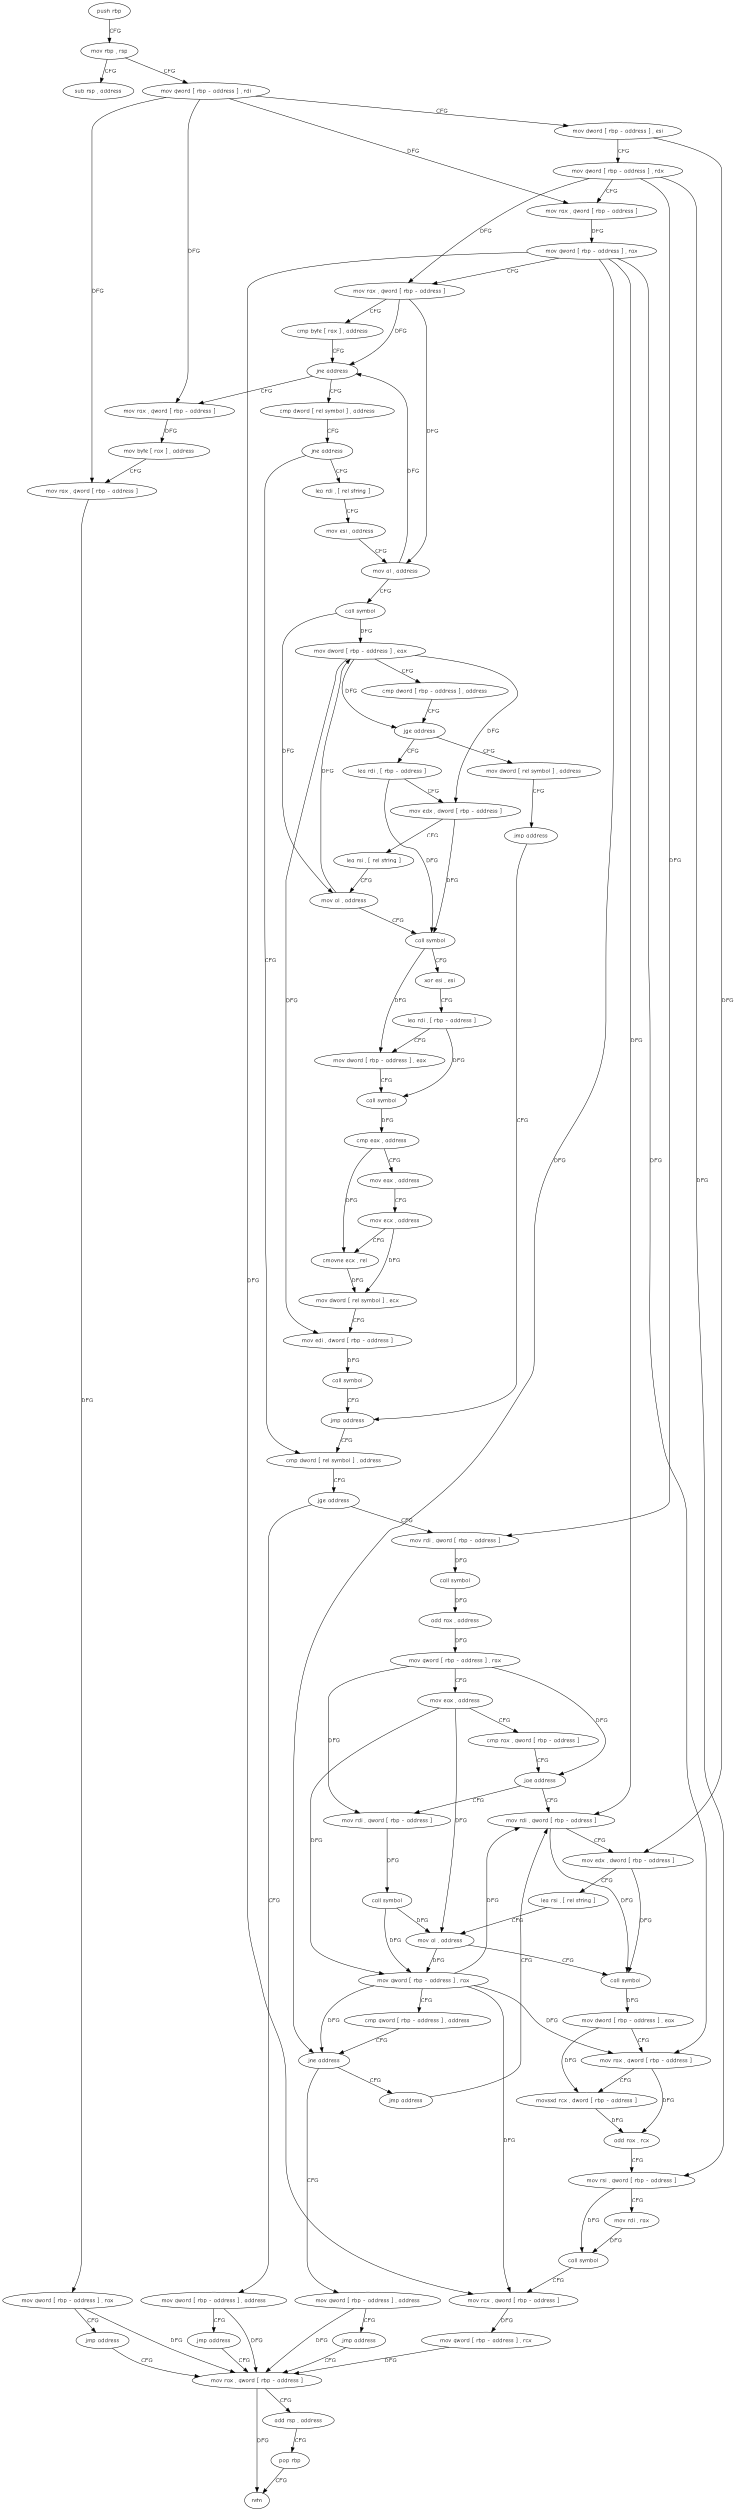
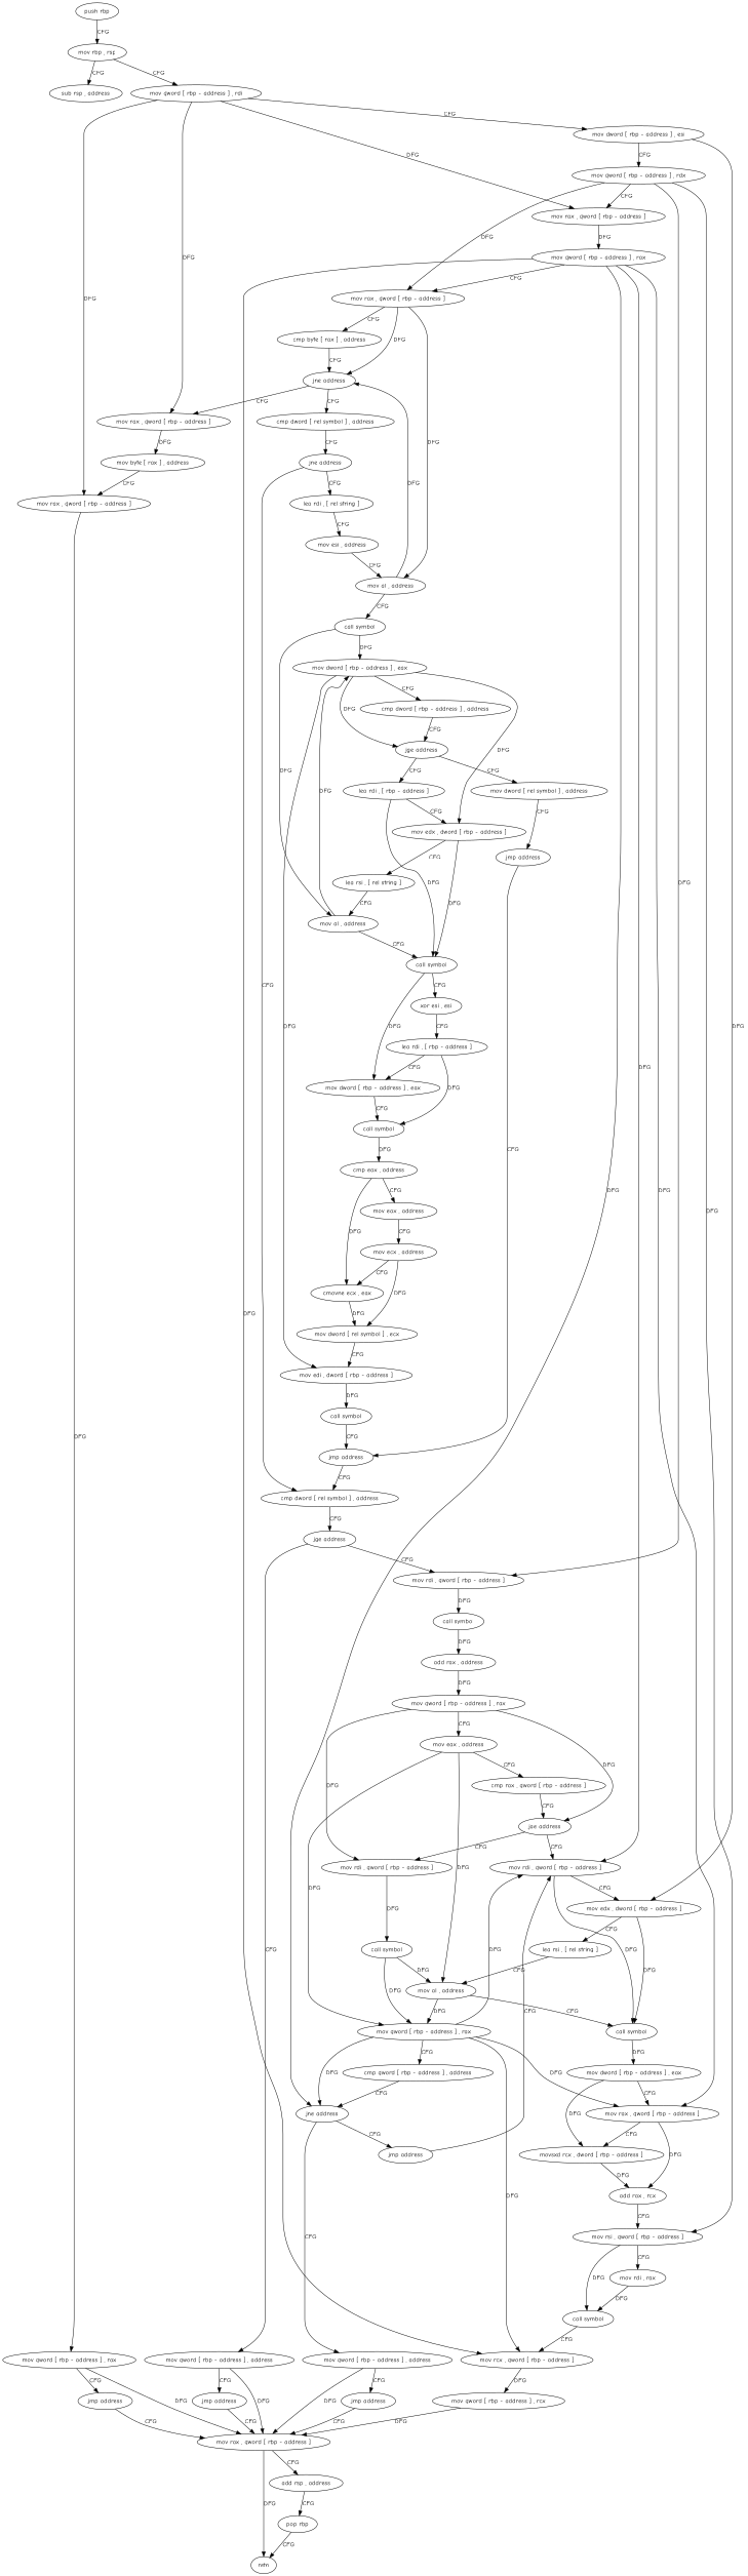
  digraph {
    fontname="Comic Neue"
    node [fontname="Comic Neue"]
    edge [fontname="Comic Neue"]
    n1 [label="push rbp"]
    n2 [label="mov rbp , rsp"]
    n3 [label="sub rsp , address"]
    n4 [label="mov qword [ rbp - address ] , rdi"]
    n5 [label="mov dword [ rbp - address ] , esi"]
    n6 [label="mov rax , qword [ rbp - address ]"]
    n7 [label="mov rax , qword [ rbp - address ]"]
    n8 [label="mov rax , qword [ rbp - address ]"]
    n9 [label="mov qword [ rbp - address ] , rdx"]
    n10 [label="mov edx , dword [ rbp - address ]"]
    n11 [label="mov qword [ rbp - address ] , rax"]
    n12 [label="mov byte [ rax ] , address"]
    n13 [label="mov qword [ rbp - address ] , rax"]
    n14 [label="mov rax , qword [ rbp - address ]"]
    n15 [label="mov rdi , qword [ rbp - address ]"]
    n16 [label="mov rsi , qword [ rbp - address ]"]
    n17 [label="call symbol"]
    n18 [label="lea rsi , [ rel string ]"]
    n19 [label="cmp byte [ rax ] , address"]
    n20 [label="jne address"]
    n21 [label="mov al , address"]
    n22 [label="call symbol"]
    n23 [label="mov rdi , rax"]
    n24 [label="call symbol"]
    n25 [label="mov rdi , qword [ rbp - address ]"]
    n26 [label="mov rax , qword [ rbp - address ]"]
    n27 [label="mov rcx , qword [ rbp - address ]"]
    n28 [label="jne address"]
    n29 [label="movsxd rcx , dword [ rbp - address ]"]
    n30 [label="add rax , rcx"]
    n31 [label="mov qword [ rbp - address ] , rcx"]
    n32 [label="jmp address"]
    n33 [label="mov qword [ rbp - address ] , address"]
    n34 [label="cmp dword [ rel symbol ] , address"]
    n35 [label="call symbol"]
    n36 [label="jne address"]
    n37 [label="cmp dword [ rel symbol ] , address"]
    n38 [label="lea rdi , [ rel string ]"]
    n39 [label="jge address"]
    n40 [label="mov esi , address"]
    n41 [label="mov qword [ rbp - address ] , address"]
    n42 [label="jmp address"]
    n43 [label="mov rax , qword [ rbp - address ]"]
    n44 [label="add rsp , address"]
    n45 [label=retn]
    n46 [label="pop rbp"]
    n47 [label="jmp address"]
    n48 [label="add rax , address"]
    n49 [label="mov dword [ rbp - address ] , eax"]
    n50 [label="mov al , address"]
    n51 [label="cmp dword [ rbp - address ] , address"]
    n52 [label="jge address"]
    n53 [label="mov edx , dword [ rbp - address ]"]
    n54 [label="mov edi , dword [ rbp - address ]"]
    n55 [label="call symbol"]
    n56 [label="lea rdi , [ rbp - address ]"]
    n57 [label="mov dword [ rel symbol ] , address"]
    n58 [label="lea rsi , [ rel string ]"]
    n59 [label="call symbol"]
    n60 [label="jmp address"]
    n61 [label="xor esi , esi"]
    n62 [label="mov dword [ rbp - address ] , eax"]
    n63 [label="jmp address"]
    n64 [label="mov qword [ rbp - address ] , rax"]
    n65 [label="mov eax , address"]
    n66 [label="jae address"]
    n67 [label="mov rdi , qword [ rbp - address ]"]
    n68 [label="cmp rax , qword [ rbp - address ]"]
    n69 [label="mov al , address"]
    n70 [label="mov qword [ rbp - address ] , rax"]
    n71 [label="call symbol"]
    n72 [label="cmp qword [ rbp - address ] , address"]
    n73 [label="mov dword [ rbp - address ] , eax"]
    n74 [label="lea rdi , [ rbp - address ]"]
    n75 [label="call symbol"]
    n76 [label="cmp eax , address"]
    n77 [label="mov eax , address"]
-   n78 [label="cmovne ecx , rel"]
+   n78 [label="cmovne ecx , eax"]
    n79 [label="mov ecx , address"]
    n80 [label="mov dword [ rel symbol ] , ecx"]
    n81 [label="jmp address"]
    n1 -> n2 [label=CFG]
    n2 -> n3 [label=CFG]
    n2 -> n4 [label=CFG]
    n4 -> n5 [label=CFG]
    n4 -> n6 [label=DFG]
    n4 -> n7 [label=DFG]
    n4 -> n8 [label=DFG]
    n5 -> n9 [label=CFG]
    n5 -> n10 [label=DFG]
    n6 -> n11 [label=DFG]
    n7 -> n12 [label=DFG]
    n8 -> n13 [label=DFG]
    n9 -> n6 [label=CFG]
    n9 -> n14 [label=DFG]
    n9 -> n15 [label=DFG]
    n9 -> n16 [label=DFG]
    n10 -> n17 [label=DFG]
    n10 -> n18 [label=CFG]
    n11 -> n14 [label=CFG]
    n11 -> n25 [label=DFG]
    n11 -> n26 [label=DFG]
    n11 -> n27 [label=DFG]
    n11 -> n28 [label=DFG]
    n12 -> n8 [label=CFG]
    n13 -> n42 [label=CFG]
    n13 -> n43 [label=DFG]
    n14 -> n19 [label=CFG]
    n14 -> n20 [label=DFG]
    n14 -> n21 [label=DFG]
    n15 -> n22 [label=DFG]
    n16 -> n23 [label=CFG]
    n16 -> n24 [label=DFG]
    n17 -> n73 [label=DFG]
    n18 -> n69 [label=CFG]
    n19 -> n20 [label=CFG]
    n20 -> n7 [label=CFG]
    n20 -> n34 [label=CFG]
    n21 -> n20 [label=DFG]
    n21 -> n35 [label=CFG]
    n22 -> n48 [label=DFG]
    n23 -> n24 [label=DFG]
    n24 -> n27 [label=CFG]
    n25 -> n10 [label=CFG]
    n25 -> n17 [label=DFG]
    n26 -> n29 [label=CFG]
    n26 -> n30 [label=DFG]
    n27 -> n31 [label=DFG]
    n28 -> n32 [label=CFG]
    n28 -> n33 [label=CFG]
    n29 -> n30 [label=DFG]
    n30 -> n16 [label=CFG]
    n31 -> n43 [label=DFG]
    n32 -> n25 [label=CFG]
    n33 -> n43 [label=DFG]
    n33 -> n81 [label=CFG]
    n34 -> n36 [label=CFG]
    n35 -> n49 [label=DFG]
    n35 -> n50 [label=DFG]
    n36 -> n37 [label=CFG]
    n36 -> n38 [label=CFG]
    n37 -> n39 [label=CFG]
    n38 -> n40 [label=CFG]
    n39 -> n15 [label=CFG]
    n39 -> n41 [label=CFG]
    n40 -> n21 [label=CFG]
    n41 -> n43 [label=DFG]
    n41 -> n47 [label=CFG]
    n42 -> n43 [label=CFG]
    n43 -> n44 [label=CFG]
    n43 -> n45 [label=DFG]
    n44 -> n46 [label=CFG]
    n46 -> n45 [label=CFG]
    n47 -> n43 [label=CFG]
    n48 -> n64 [label=DFG]
    n49 -> n51 [label=CFG]
    n49 -> n52 [label=DFG]
    n49 -> n53 [label=DFG]
    n49 -> n54 [label=DFG]
    n50 -> n49 [label=DFG]
    n50 -> n55 [label=CFG]
    n51 -> n52 [label=CFG]
    n52 -> n56 [label=CFG]
    n52 -> n57 [label=CFG]
    n53 -> n55 [label=DFG]
    n53 -> n58 [label=CFG]
    n54 -> n59 [label=DFG]
    n55 -> n61 [label=CFG]
    n55 -> n62 [label=DFG]
    n56 -> n53 [label=CFG]
    n56 -> n55 [label=DFG]
    n57 -> n60 [label=CFG]
    n58 -> n50 [label=CFG]
    n59 -> n63 [label=CFG]
    n60 -> n63 [label=CFG]
    n61 -> n74 [label=CFG]
    n62 -> n75 [label=CFG]
    n63 -> n37 [label=CFG]
    n64 -> n65 [label=CFG]
    n64 -> n66 [label=DFG]
    n64 -> n67 [label=DFG]
    n65 -> n68 [label=CFG]
    n65 -> n69 [label=DFG]
    n65 -> n70 [label=DFG]
    n66 -> n25 [label=CFG]
    n66 -> n67 [label=CFG]
    n67 -> n71 [label=DFG]
    n68 -> n66 [label=CFG]
    n69 -> n17 [label=CFG]
    n69 -> n70 [label=DFG]
    n70 -> n25 [label=DFG]
    n70 -> n26 [label=DFG]
    n70 -> n27 [label=DFG]
    n70 -> n28 [label=DFG]
    n70 -> n72 [label=CFG]
    n71 -> n69 [label=DFG]
    n71 -> n70 [label=DFG]
    n72 -> n28 [label=CFG]
    n73 -> n26 [label=CFG]
    n73 -> n29 [label=DFG]
    n74 -> n62 [label=CFG]
    n74 -> n75 [label=DFG]
    n75 -> n76 [label=DFG]
    n76 -> n77 [label=CFG]
    n76 -> n78 [label=DFG]
    n77 -> n79 [label=CFG]
    n78 -> n80 [label=DFG]
    n79 -> n78 [label=CFG]
    n79 -> n80 [label=DFG]
    n80 -> n54 [label=CFG]
    n81 -> n43 [label=CFG]
  }
